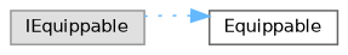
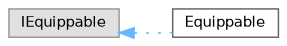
  digraph {
    rankdir=LR
    node [fontname=Helvetica fontsize=10 shape=box style=filled]
    n1 [color=grey60 fillcolor="#E0E0E0" height=0.2 label=IEquippable width=0.4]
    n2 [color=grey40 fillcolor=white height=0.2 label=Equippable width=0.4]
-   n2 -> n1 [color=steelblue1 dir=back fontname=Helvetica fontsize=10 labelfontname=Helvetica labelfontsize=10 style=dotted]
+   n1 -> n2 [color=steelblue1 dir=back fontname=Helvetica fontsize=10 labelfontname=Helvetica labelfontsize=10 style=dotted]
  }
